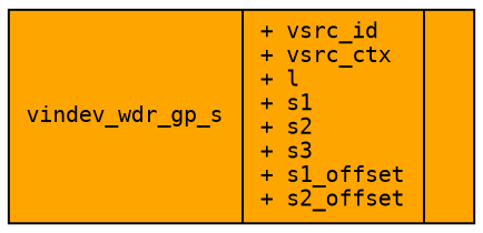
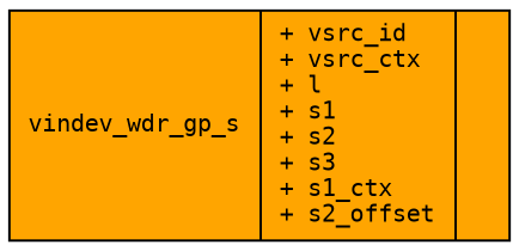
  digraph {
    rankdir=LR
    fontname="DejaVu Sans Mono"
-   n1 [color=black fillcolor=orange fontcolor=black fontname="DejaVu Sans Mono" fontsize=10 height=0.2 label="{vindev_wdr_gp_s\n|+ vsrc_id\l+ vsrc_ctx\l+ l\l+ s1\l+ s2\l+ s3\l+ s1_offset\l+ s2_offset\l|}" shape=record style=filled width=0.4]
+   n1 [color=black fillcolor=orange fontcolor=black fontname="DejaVu Sans Mono" fontsize=10 height=0.2 label="{vindev_wdr_gp_s\n|+ vsrc_id\l+ vsrc_ctx\l+ l\l+ s1\l+ s2\l+ s3\l+ s1_ctx\l+ s2_offset\l|}" shape=record style=filled width=0.4]
  }
